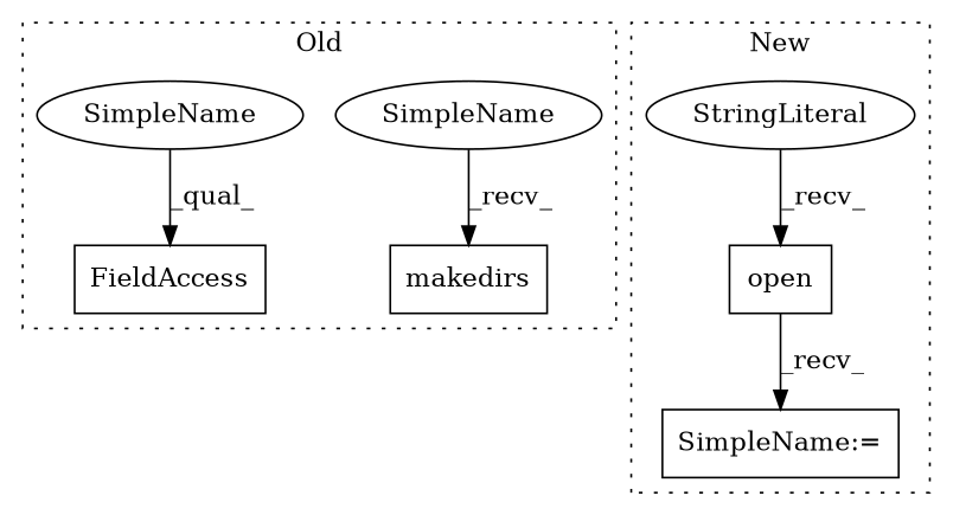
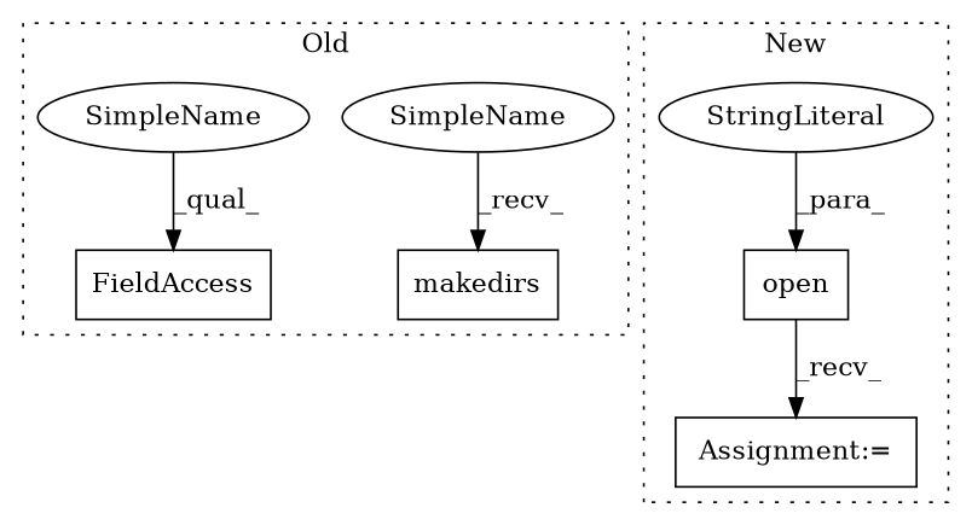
  digraph {
    node [a=32 l=2 s=2164 shape=box]
    n1 [l="9,1" label=makedirs s="2215,2246"]
    n2 [a=22 l=7 label=FieldAccess]
    n3 [a=42 label=SimpleName s=2212 shape=ellipse]
    n4 [a=42 label=SimpleName shape=ellipse]
    n5 [l="5,1" label=open s="929,963"]
    n6 [a=45 l=3 label=StringLiteral s=960 shape=ellipse]
-   n7 [a=7 l=11 label="SimpleName:=" s=981]
+   n7 [a=7 l=11 label="Assignment:=" s=981]
    subgraph cluster_1 {
      label=Old
      style=dotted
      n1
      n2
      n3
      n4
    }
    subgraph cluster_2 {
      label=New
      style=dotted
      n5
      n6
      n7
    }
    n3 -> n1 [label=_recv_]
    n4 -> n2 [label=_qual_]
    n5 -> n7 [label=_recv_]
-   n6 -> n5 [label=_recv_]
+   n6 -> n5 [label=_para_]
  }
